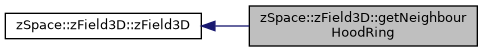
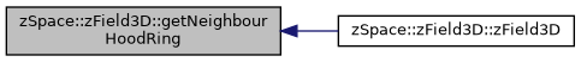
  digraph {
    rankdir=LR
    node [color=black fontname=Helvetica fontsize=10 shape=record style=filled]
    n1 [fillcolor=grey75 fontcolor=black height=0.2 label="zSpace::zField3D::getNeighbour\lHoodRing" width=0.4]
    n2 [fillcolor=white height=0.2 label="zSpace::zField3D::zField3D" width=0.4]
-   n2 -> n1 [color=midnightblue dir=back fontname=Helvetica fontsize=10 labelfontname=Helvetica labelfontsize=10 style=solid]
+   n1 -> n2 [color=midnightblue dir=back fontname=Helvetica fontsize=10 labelfontname=Helvetica labelfontsize=10 style=solid]
  }
